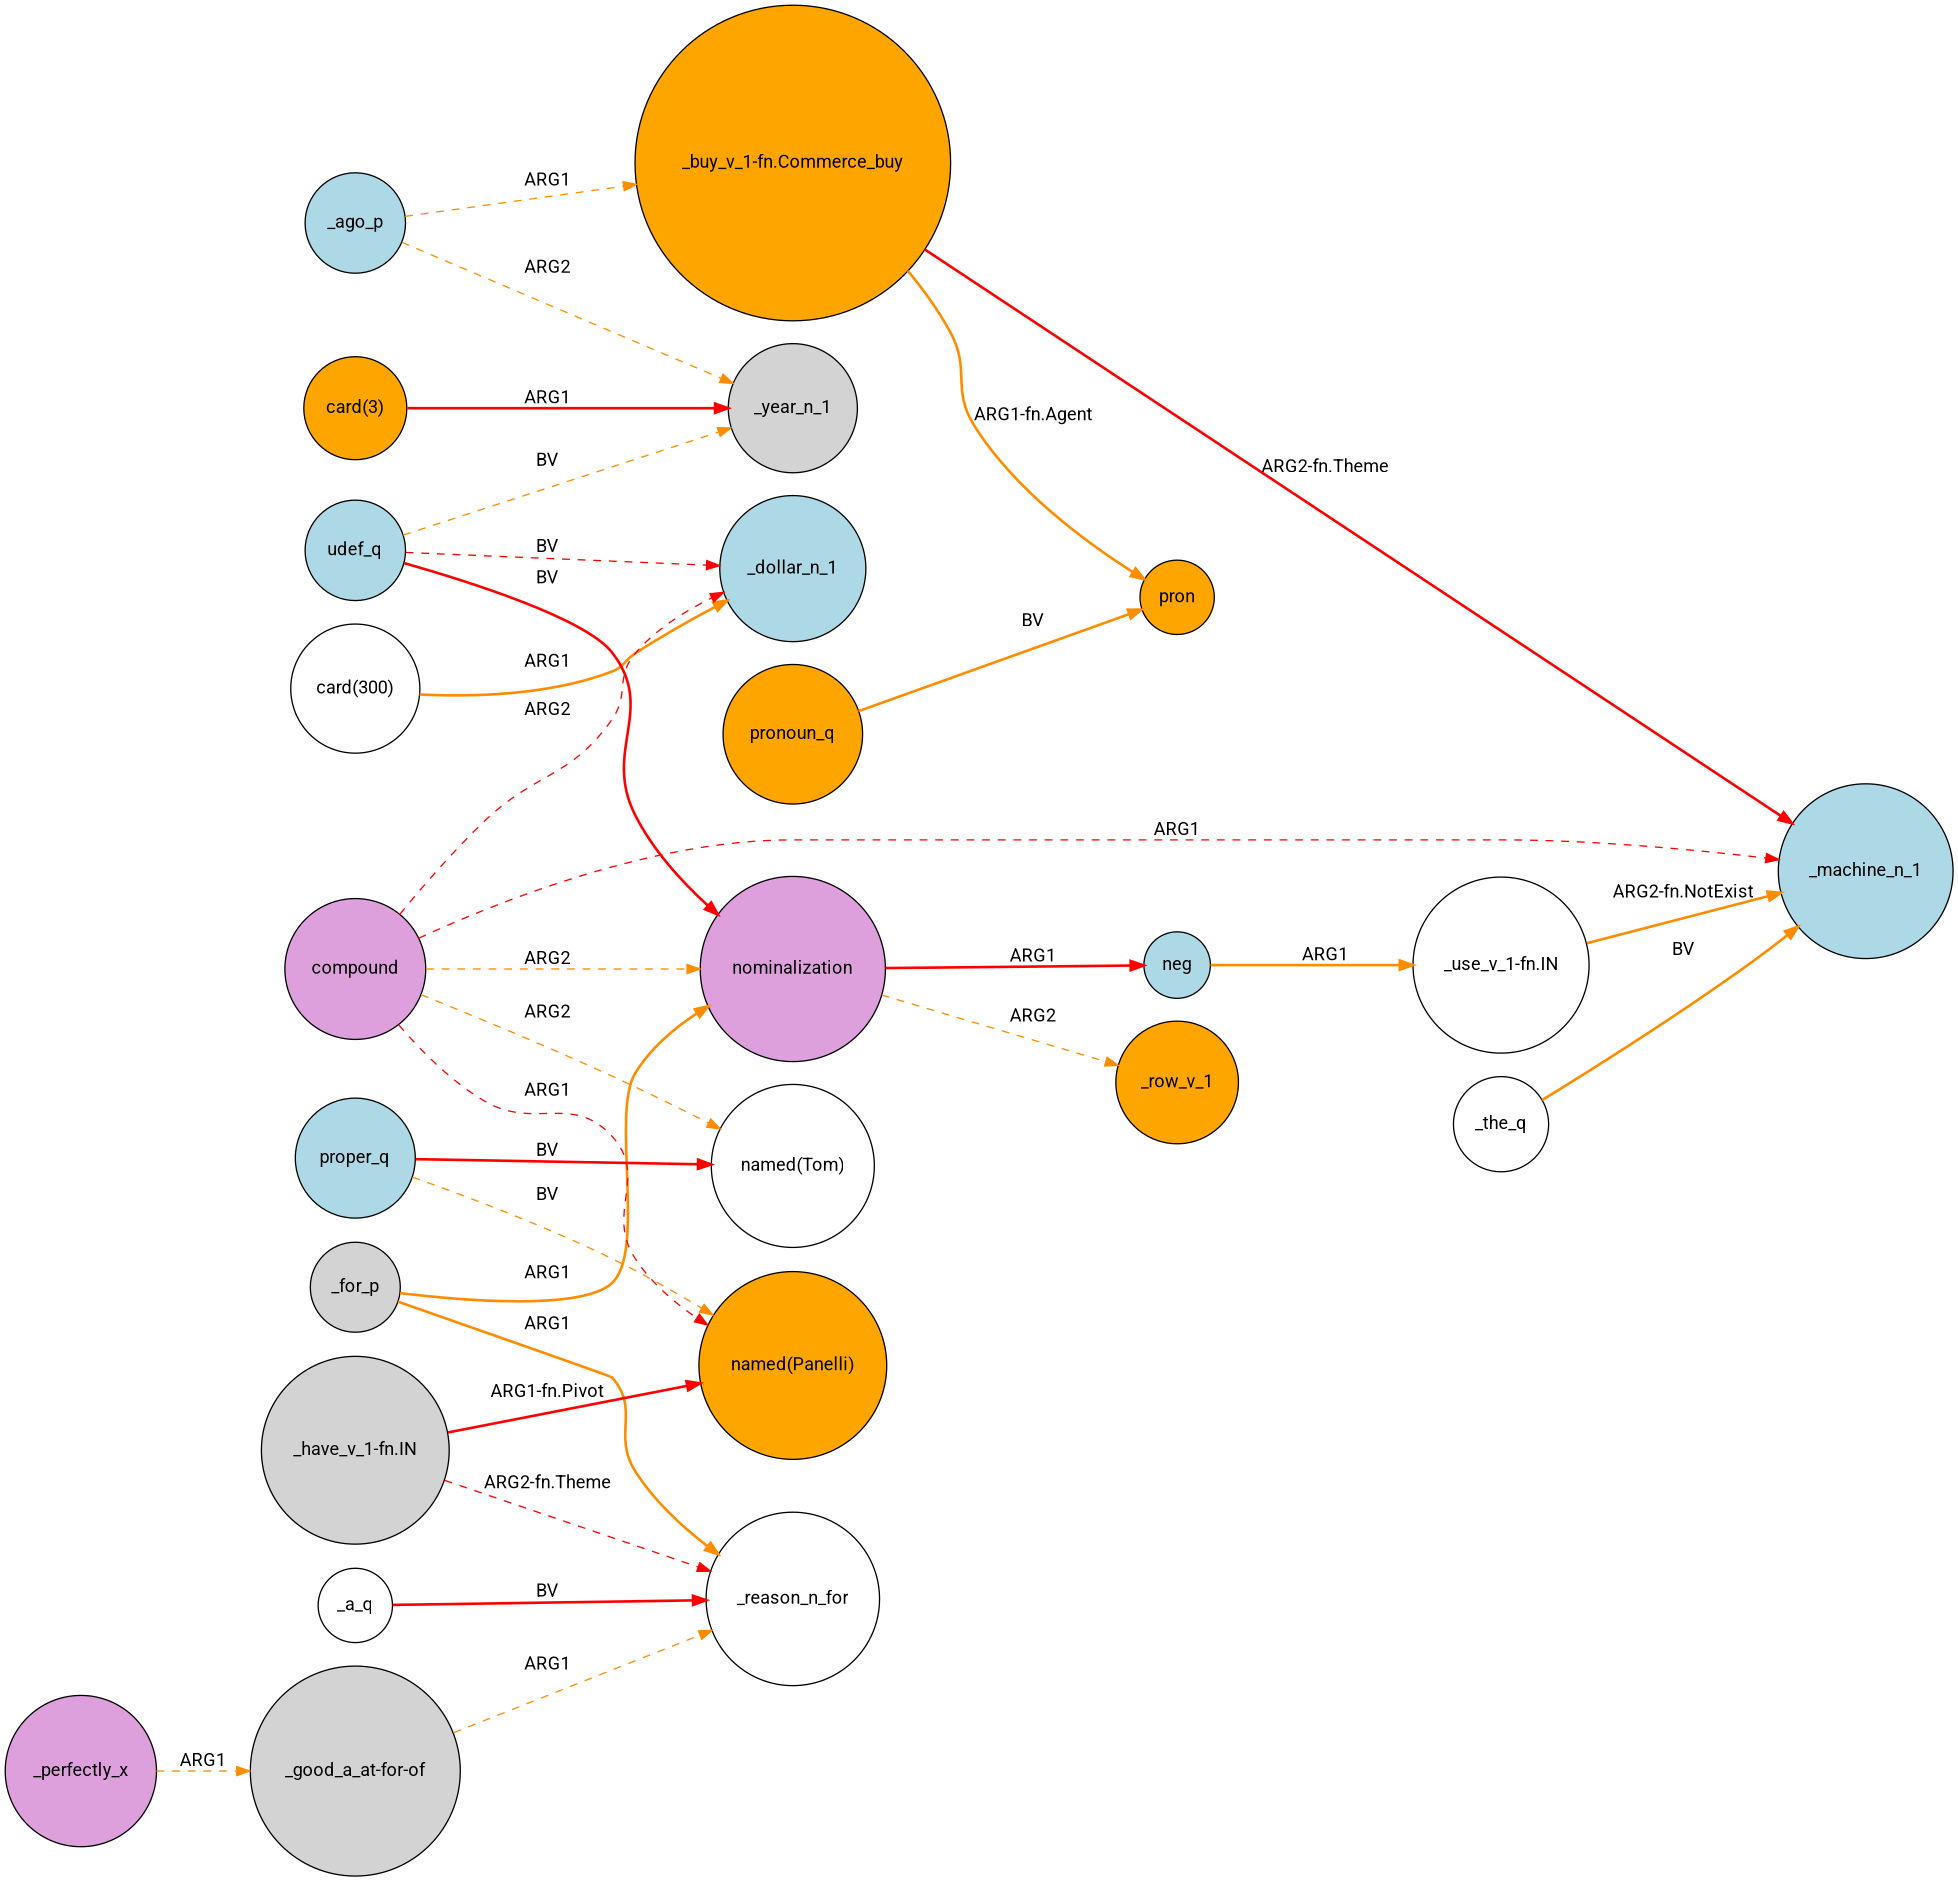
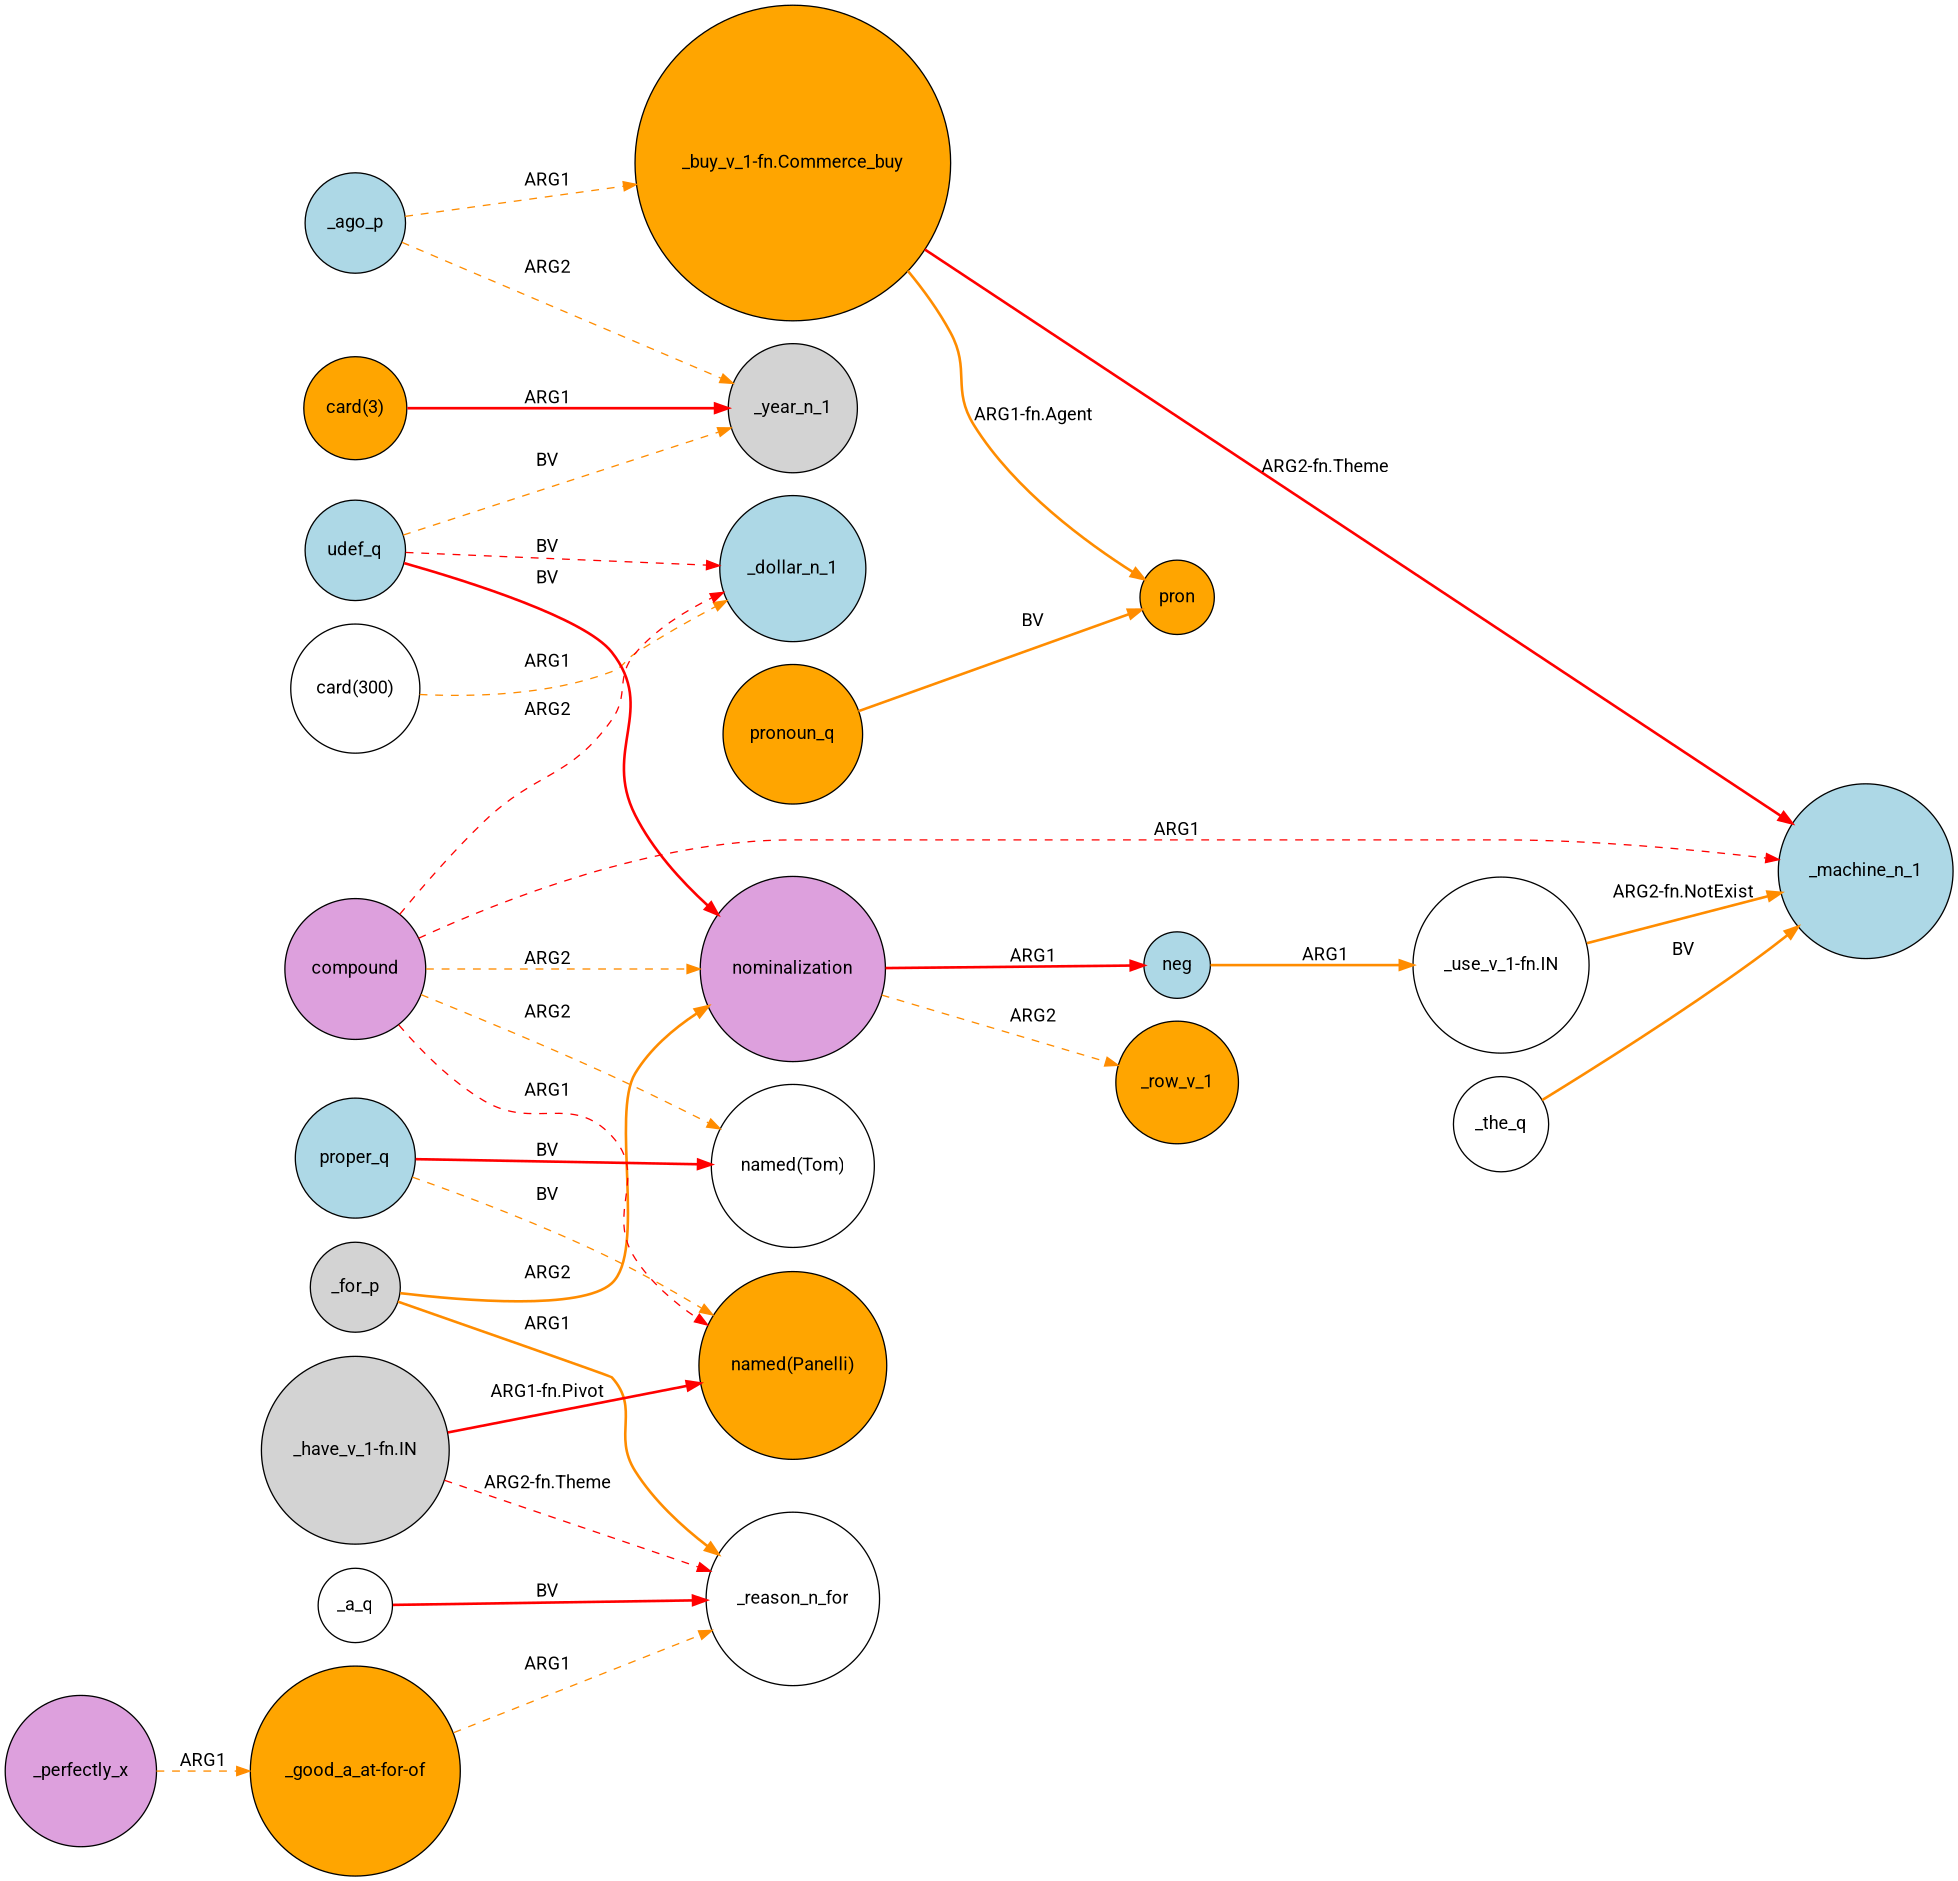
  digraph {
    fontname=Roboto
    rankdir=LR
    node [fillcolor=orange fontname=Roboto shape=circle style=filled]
    edge [color=darkorange fontname=Roboto style=dashed]
    "card(300)" [fillcolor=white]
    _dollar_n_1 [fillcolor=lightblue]
    nominalization [fillcolor=plum]
    _row_v_1
    neg [fillcolor=lightblue]
    "_use_v_1-fn.IN" [fillcolor=white]
    "_buy_v_1-fn.Commerce_buy"
    pron
    _machine_n_1 [fillcolor=lightblue]
    _for_p [fillcolor=lightgrey]
    _reason_n_for [fillcolor=white]
    proper_q [fillcolor=lightblue]
    "named(Panelli)"
    "named(Tom)" [fillcolor=white]
    compound [fillcolor=plum]
    _a_q [fillcolor=white]
-   "_good_a_at-for-of" [fillcolor=lightgrey]
+   "_good_a_at-for-of"
    pronoun_q
    _ago_p [fillcolor=lightblue]
    _year_n_1 [fillcolor=lightgrey]
    _the_q [fillcolor=white]
    _perfectly_x [fillcolor=plum]
    "_have_v_1-fn.IN" [fillcolor=lightgrey]
    "card(3)"
    udef_q [fillcolor=lightblue]
-   "card(300)" -> _dollar_n_1 [label=ARG1 style=bold]
+   "card(300)" -> _dollar_n_1 [label=ARG1]
    nominalization -> _row_v_1 [label=ARG2]
    nominalization -> neg [color=red label=ARG1 style=bold]
    neg -> "_use_v_1-fn.IN" [label=ARG1 style=bold]
    "_use_v_1-fn.IN" -> _machine_n_1 [label="ARG2-fn.NotExist" style=bold]
    "_buy_v_1-fn.Commerce_buy" -> pron [label="ARG1-fn.Agent" style=bold]
    "_buy_v_1-fn.Commerce_buy" -> _machine_n_1 [color=red label="ARG2-fn.Theme" style=bold]
-   _for_p -> nominalization [label=ARG1 style=bold]
+   _for_p -> nominalization [label=ARG2 style=bold]
    _for_p -> _reason_n_for [label=ARG1 style=bold]
    proper_q -> "named(Panelli)" [label=BV]
    proper_q -> "named(Tom)" [color=red label=BV style=bold]
    compound -> _dollar_n_1 [color=red label=ARG2]
    compound -> nominalization [label=ARG2]
    compound -> _machine_n_1 [color=red label=ARG1]
    compound -> "named(Panelli)" [color=red label=ARG1]
    compound -> "named(Tom)" [label=ARG2]
    _a_q -> _reason_n_for [color=red label=BV style=bold]
    "_good_a_at-for-of" -> _reason_n_for [label=ARG1]
    pronoun_q -> pron [label=BV style=bold]
    _ago_p -> "_buy_v_1-fn.Commerce_buy" [label=ARG1]
    _ago_p -> _year_n_1 [label=ARG2]
    _the_q -> _machine_n_1 [label=BV style=bold]
    _perfectly_x -> "_good_a_at-for-of" [label=ARG1]
    "_have_v_1-fn.IN" -> _reason_n_for [color=red label="ARG2-fn.Theme"]
    "_have_v_1-fn.IN" -> "named(Panelli)" [color=red label="ARG1-fn.Pivot" style=bold]
    "card(3)" -> _year_n_1 [color=red label=ARG1 style=bold]
    udef_q -> _dollar_n_1 [color=red label=BV]
    udef_q -> nominalization [color=red label=BV style=bold]
    udef_q -> _year_n_1 [label=BV]
  }
